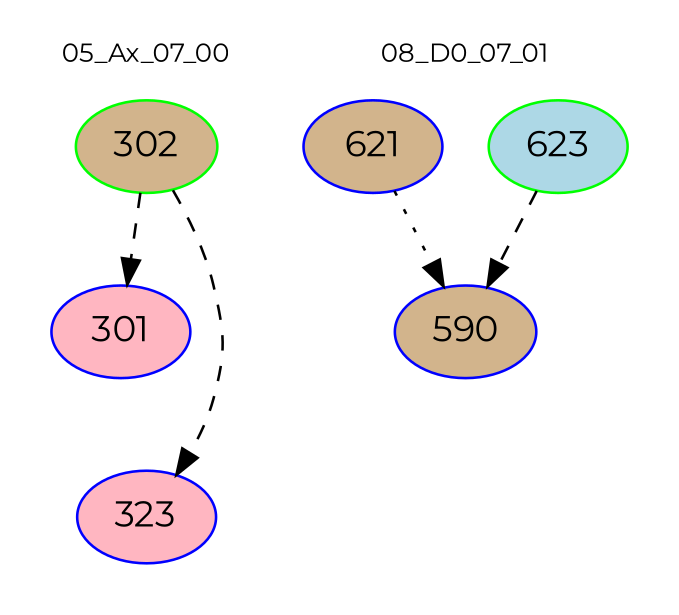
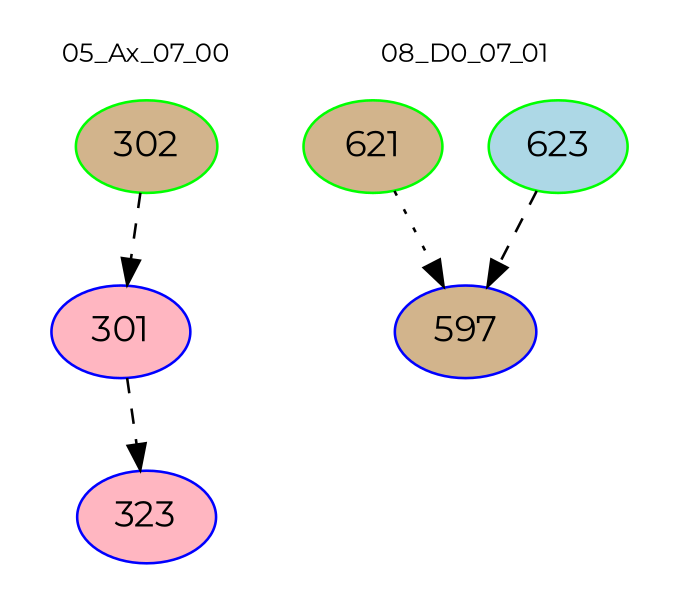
  digraph {
    fontname=Montserrat
    node [color=blue fillcolor=tan fontname=Montserrat style=filled]
    edge [color=black fontname=Montserrat style=dashed]
    n1 [color=green label=302]
    n2 [fillcolor=lightpink label=301]
    n3 [fillcolor=lightpink label=323]
    n4 [color=green fillcolor=lightblue label=623]
-   n5 [label=621]
-   n6 [label=590]
+   n5 [color=green label=621]
+   n6 [label=597]
    subgraph cluster_1 {
      color=white
      fontsize=10
      label="05_Ax_07_00"
      n1
      n2
      n3
    }
    subgraph cluster_2 {
      color=white
      fontsize=10
      label="08_D0_07_01"
      n4
      n5
      n6
    }
    n1 -> n2
-   n1 -> n3
+   n2 -> n3
    n4 -> n6
    n5 -> n6 [style=dotted]
  }
